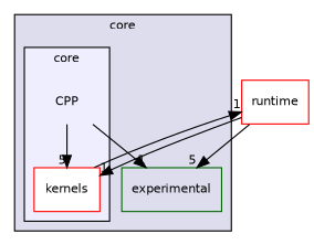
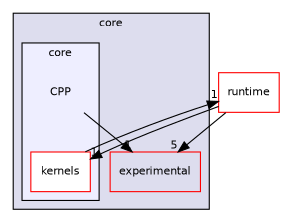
  digraph {
    compound=true
    node [fontname=Helvetica fontsize=10 shape=box color=darkgreen]
    edge [headlabel=1 labeldistance=1.5 labelfontname=Helvetica labelfontsize=10]
    n1 [label=CPP shape=plaintext]
    n2 [fillcolor=white label=kernels style=filled color=red]
-   n3 [label=experimental]
+   n3 [label=experimental color=red]
    n4 [color=red fillcolor=white label=runtime style=filled]
    subgraph cluster_1 {
      bgcolor="#ddddee"
      fontname=Helvetica
      fontsize=10
      label=core
      pencolor=black
      n3
      subgraph cluster_2 {
        bgcolor="#eeeeff"
        fontname=Helvetica
        fontsize=10
        pencolor=black
        n1
        n2
      }
    }
-   n1 -> n2 [headlabel=5]
    n1 -> n3
    n2 -> n4
    n4 -> n2
    n4 -> n3 [headlabel=5]
  }
